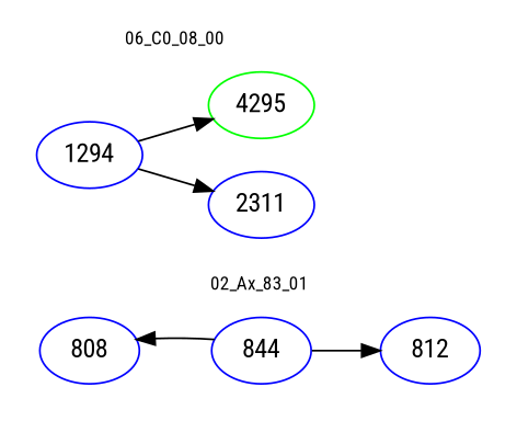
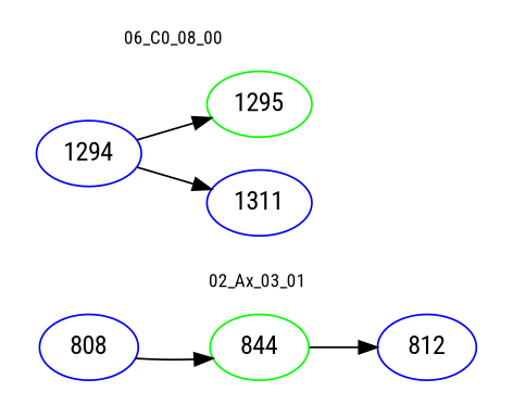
  digraph {
    fontname="Roboto Condensed"
    rankdir=LR
    node [color=blue fontname="Roboto Condensed"]
    edge [color=black fontname="Roboto Condensed"]
    n1 [label=808]
    n2 [label=812]
-   n3 [label=844]
+   n3 [color=green label=844]
    n4 [label=1294]
-   n5 [label=2311]
-   n6 [color=green label=4295]
+   n5 [label=1311]
+   n6 [color=green label=1295]
    subgraph cluster_1 {
      color=white
      fontsize=10
-     label="02_Ax_83_01"
+     label="02_Ax_03_01"
      n1
      n2
      n3
    }
    subgraph cluster_2 {
      color=white
      fontsize=10
      label="06_C0_08_00"
      n4
      n5
      n6
    }
-   n3 -> n1
+   n1 -> n3
    n3 -> n2
    n4 -> n5
    n4 -> n6
  }
